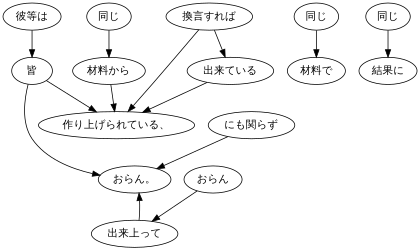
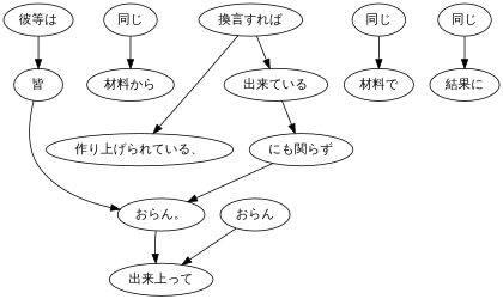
  digraph {
    n1 [label="換言すれば"]
    n2 [label="作り上げられている、"]
    n3 [label="出来ている"]
    n4 [label="彼等は"]
    n5 [label="皆"]
    n6 [label="おらん。"]
    n7 [label="同じ"]
    n8 [label="材料から"]
    n9 [label="同じ"]
    n10 [label="材料で"]
    n11 [label="にも関らず"]
    n12 [label="おらん"]
    n13 [label="出来上って"]
    n14 [label="同じ"]
    n15 [label="結果に"]
    n1 -> n2
    n1 -> n3
-   n3 -> n2
+   n3 -> n11
    n4 -> n5
-   n5 -> n2
    n5 -> n6
    n7 -> n8
-   n8 -> n2
    n9 -> n10
    n11 -> n6
    n12 -> n13
-   n13 -> n6
+   n6 -> n13
    n14 -> n15
  }
